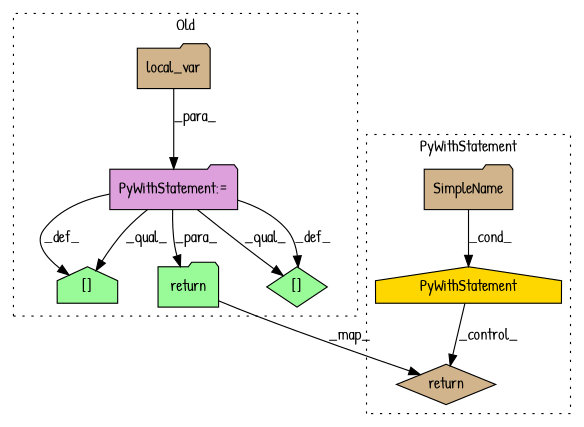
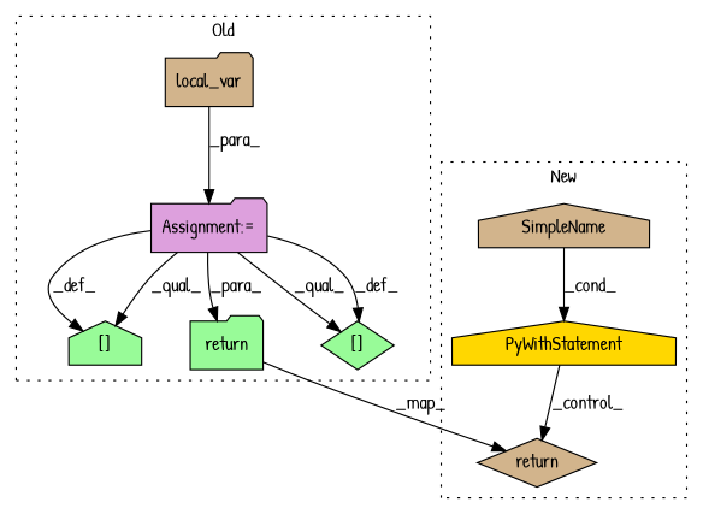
  digraph {
    fontname="Patrick Hand"
    node [a=2 fillcolor=tan fontname="Patrick Hand" l="14,1" shape=folder style=filled]
    edge [fontname="Patrick Hand"]
    n1 [a=32 l=11 label=local_var s=1255]
-   n2 [a=7 fillcolor=plum l=1 label="PyWithStatement:=" s=1248]
+   n2 [a=7 fillcolor=plum l=1 label="Assignment:=" s=1248]
    n3 [fillcolor=palegreen label="[]" s="2166,2183" shape=house]
    n4 [a=41 fillcolor=palegreen l=7 label=return s=2936]
    n5 [fillcolor=palegreen label="[]" s="2017,2034" shape=diamond]
    n6 [a=104 fillcolor=gold l="10,2" label=PyWithStatement s="1243,1272" shape=house]
-   n7 [a=42 label=SimpleName l=""]
+   n7 [a=42 label=SimpleName shape=house l=""]
    n8 [a=41 l=7 label=return s=3042 shape=diamond]
    subgraph cluster_1 {
      label=Old
      style=dotted
      n1
      n2
      n3
      n4
      n5
    }
    subgraph cluster_2 {
-     label=PyWithStatement
+     label=New
      style=dotted
      n6
      n7
      n8
    }
    n1 -> n2 [label=_para_]
    n2 -> n3 [label=_def_]
    n2 -> n3 [label=_qual_]
    n2 -> n4 [label=_para_]
    n2 -> n5 [label=_qual_]
    n2 -> n5 [label=_def_]
    n4 -> n8 [label=_map_]
    n6 -> n8 [label=_control_]
    n7 -> n6 [label=_cond_]
  }
